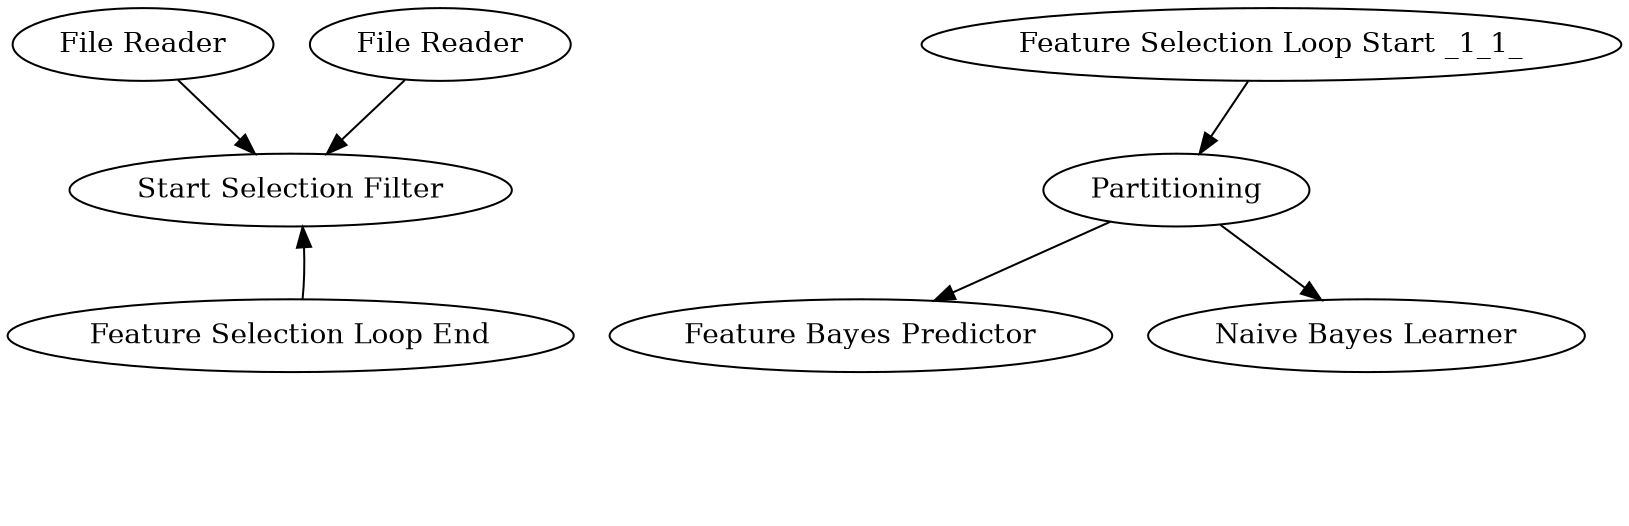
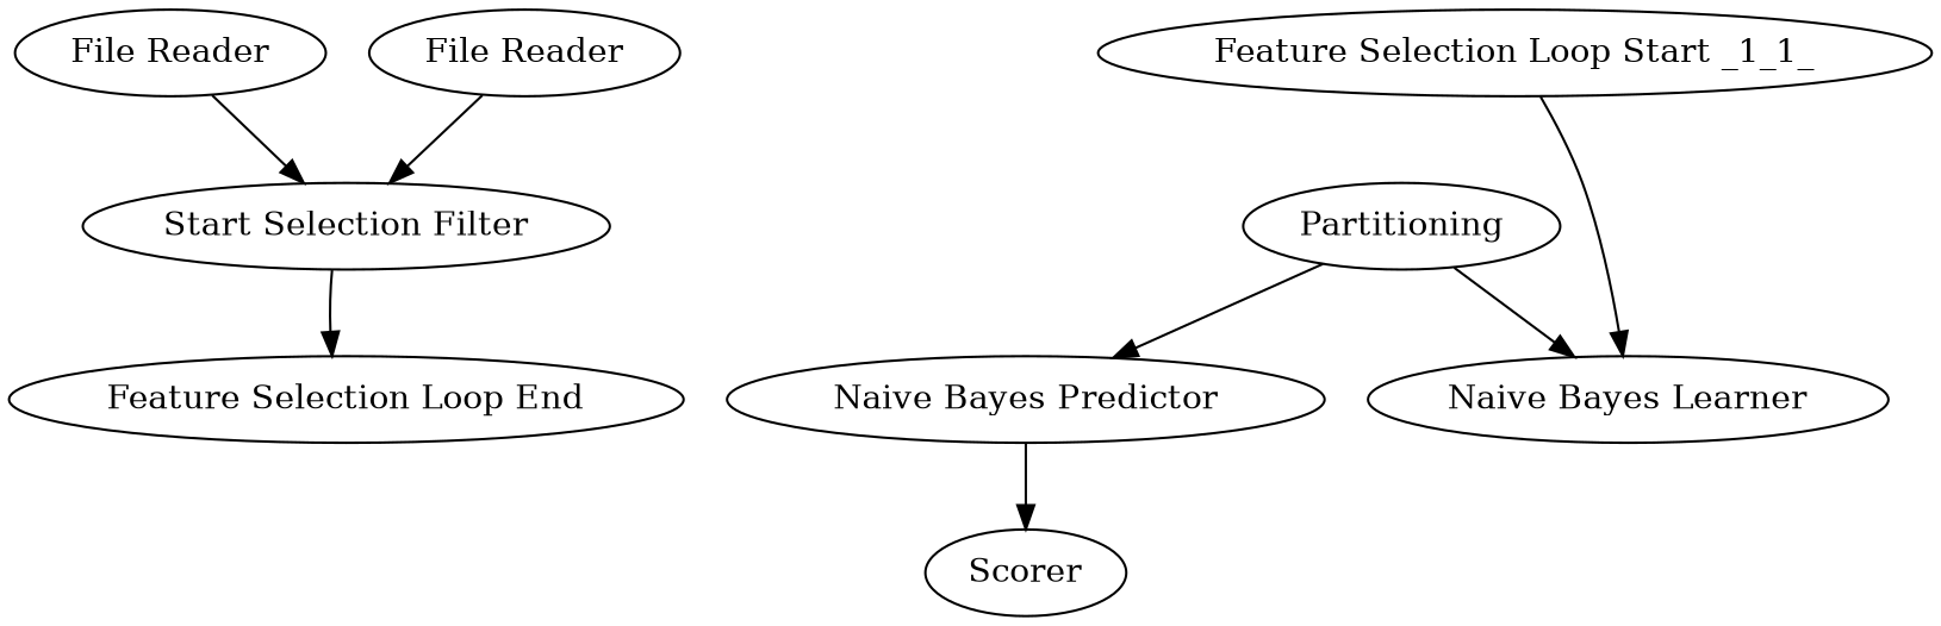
  digraph {
    rankdir=TB
    n1 [label="File Reader"]
    n2 [label="Start Selection Filter"]
+   n3 [label=Scorer]
    n4 [label="Feature Selection Loop End"]
-   n5 [label="Feature Bayes Predictor"]
+   n5 [label="Naive Bayes Predictor"]
    n6 [label="Feature Selection Loop Start _1_1_"]
    n7 [label=Partitioning]
    n8 [label="Naive Bayes Learner"]
    n9 [label="File Reader"]
    n1 -> n2
-   n4 -> n2
-   n6 -> n7
+   n2 -> n4
+   n5 -> n3
+   n6 -> n8
    n7 -> n5
    n7 -> n8
    n9 -> n2
  }
